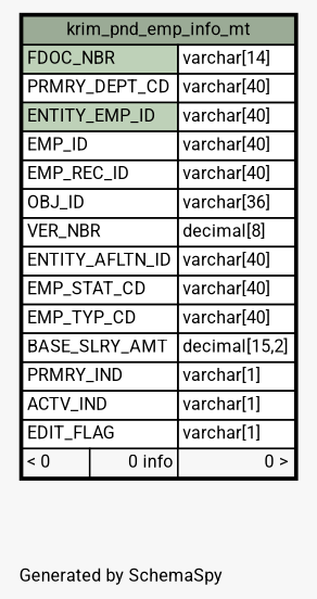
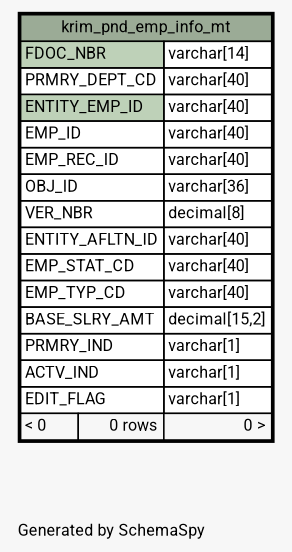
  digraph {
    bgcolor="#f7f7f7"
    fontname=Roboto
    fontsize=11
    label="\nGenerated by SchemaSpy"
    labeljust=l
    nodesep=0.18
    rankdir=TB
    ranksep=0.46
-   n1 [fontname=Roboto fontsize=11 label=<     <TABLE BORDER="2" CELLBORDER="1" CELLSPACING="0" BGCOLOR="#ffffff">       <TR><TD COLSPAN="3" BGCOLOR="#9bab96" ALIGN="CENTER">krim_pnd_emp_info_mt</TD></TR>       <TR><TD PORT="FDOC_NBR" COLSPAN="2" BGCOLOR="#bed1b8" ALIGN="LEFT">FDOC_NBR</TD><TD PORT="FDOC_NBR.type" ALIGN="LEFT">varchar[14]</TD></TR>       <TR><TD PORT="PRMRY_DEPT_CD" COLSPAN="2" ALIGN="LEFT">PRMRY_DEPT_CD</TD><TD PORT="PRMRY_DEPT_CD.type" ALIGN="LEFT">varchar[40]</TD></TR>       <TR><TD PORT="ENTITY_EMP_ID" COLSPAN="2" BGCOLOR="#bed1b8" ALIGN="LEFT">ENTITY_EMP_ID</TD><TD PORT="ENTITY_EMP_ID.type" ALIGN="LEFT">varchar[40]</TD></TR>       <TR><TD PORT="EMP_ID" COLSPAN="2" ALIGN="LEFT">EMP_ID</TD><TD PORT="EMP_ID.type" ALIGN="LEFT">varchar[40]</TD></TR>       <TR><TD PORT="EMP_REC_ID" COLSPAN="2" ALIGN="LEFT">EMP_REC_ID</TD><TD PORT="EMP_REC_ID.type" ALIGN="LEFT">varchar[40]</TD></TR>       <TR><TD PORT="OBJ_ID" COLSPAN="2" ALIGN="LEFT">OBJ_ID</TD><TD PORT="OBJ_ID.type" ALIGN="LEFT">varchar[36]</TD></TR>       <TR><TD PORT="VER_NBR" COLSPAN="2" ALIGN="LEFT">VER_NBR</TD><TD PORT="VER_NBR.type" ALIGN="LEFT">decimal[8]</TD></TR>       <TR><TD PORT="ENTITY_AFLTN_ID" COLSPAN="2" ALIGN="LEFT">ENTITY_AFLTN_ID</TD><TD PORT="ENTITY_AFLTN_ID.type" ALIGN="LEFT">varchar[40]</TD></TR>       <TR><TD PORT="EMP_STAT_CD" COLSPAN="2" ALIGN="LEFT">EMP_STAT_CD</TD><TD PORT="EMP_STAT_CD.type" ALIGN="LEFT">varchar[40]</TD></TR>       <TR><TD PORT="EMP_TYP_CD" COLSPAN="2" ALIGN="LEFT">EMP_TYP_CD</TD><TD PORT="EMP_TYP_CD.type" ALIGN="LEFT">varchar[40]</TD></TR>       <TR><TD PORT="BASE_SLRY_AMT" COLSPAN="2" ALIGN="LEFT">BASE_SLRY_AMT</TD><TD PORT="BASE_SLRY_AMT.type" ALIGN="LEFT">decimal[15,2]</TD></TR>       <TR><TD PORT="PRMRY_IND" COLSPAN="2" ALIGN="LEFT">PRMRY_IND</TD><TD PORT="PRMRY_IND.type" ALIGN="LEFT">varchar[1]</TD></TR>       <TR><TD PORT="ACTV_IND" COLSPAN="2" ALIGN="LEFT">ACTV_IND</TD><TD PORT="ACTV_IND.type" ALIGN="LEFT">varchar[1]</TD></TR>       <TR><TD PORT="EDIT_FLAG" COLSPAN="2" ALIGN="LEFT">EDIT_FLAG</TD><TD PORT="EDIT_FLAG.type" ALIGN="LEFT">varchar[1]</TD></TR>       <TR><TD ALIGN="LEFT" BGCOLOR="#f7f7f7">&lt; 0</TD><TD ALIGN="RIGHT" BGCOLOR="#f7f7f7">0 info</TD><TD ALIGN="RIGHT" BGCOLOR="#f7f7f7">0 &gt;</TD></TR>     </TABLE>> shape=plaintext]
+   n1 [fontname=Roboto fontsize=11 label=<     <TABLE BORDER="2" CELLBORDER="1" CELLSPACING="0" BGCOLOR="#ffffff">       <TR><TD COLSPAN="3" BGCOLOR="#9bab96" ALIGN="CENTER">krim_pnd_emp_info_mt</TD></TR>       <TR><TD PORT="FDOC_NBR" COLSPAN="2" BGCOLOR="#bed1b8" ALIGN="LEFT">FDOC_NBR</TD><TD PORT="FDOC_NBR.type" ALIGN="LEFT">varchar[14]</TD></TR>       <TR><TD PORT="PRMRY_DEPT_CD" COLSPAN="2" ALIGN="LEFT">PRMRY_DEPT_CD</TD><TD PORT="PRMRY_DEPT_CD.type" ALIGN="LEFT">varchar[40]</TD></TR>       <TR><TD PORT="ENTITY_EMP_ID" COLSPAN="2" BGCOLOR="#bed1b8" ALIGN="LEFT">ENTITY_EMP_ID</TD><TD PORT="ENTITY_EMP_ID.type" ALIGN="LEFT">varchar[40]</TD></TR>       <TR><TD PORT="EMP_ID" COLSPAN="2" ALIGN="LEFT">EMP_ID</TD><TD PORT="EMP_ID.type" ALIGN="LEFT">varchar[40]</TD></TR>       <TR><TD PORT="EMP_REC_ID" COLSPAN="2" ALIGN="LEFT">EMP_REC_ID</TD><TD PORT="EMP_REC_ID.type" ALIGN="LEFT">varchar[40]</TD></TR>       <TR><TD PORT="OBJ_ID" COLSPAN="2" ALIGN="LEFT">OBJ_ID</TD><TD PORT="OBJ_ID.type" ALIGN="LEFT">varchar[36]</TD></TR>       <TR><TD PORT="VER_NBR" COLSPAN="2" ALIGN="LEFT">VER_NBR</TD><TD PORT="VER_NBR.type" ALIGN="LEFT">decimal[8]</TD></TR>       <TR><TD PORT="ENTITY_AFLTN_ID" COLSPAN="2" ALIGN="LEFT">ENTITY_AFLTN_ID</TD><TD PORT="ENTITY_AFLTN_ID.type" ALIGN="LEFT">varchar[40]</TD></TR>       <TR><TD PORT="EMP_STAT_CD" COLSPAN="2" ALIGN="LEFT">EMP_STAT_CD</TD><TD PORT="EMP_STAT_CD.type" ALIGN="LEFT">varchar[40]</TD></TR>       <TR><TD PORT="EMP_TYP_CD" COLSPAN="2" ALIGN="LEFT">EMP_TYP_CD</TD><TD PORT="EMP_TYP_CD.type" ALIGN="LEFT">varchar[40]</TD></TR>       <TR><TD PORT="BASE_SLRY_AMT" COLSPAN="2" ALIGN="LEFT">BASE_SLRY_AMT</TD><TD PORT="BASE_SLRY_AMT.type" ALIGN="LEFT">decimal[15,2]</TD></TR>       <TR><TD PORT="PRMRY_IND" COLSPAN="2" ALIGN="LEFT">PRMRY_IND</TD><TD PORT="PRMRY_IND.type" ALIGN="LEFT">varchar[1]</TD></TR>       <TR><TD PORT="ACTV_IND" COLSPAN="2" ALIGN="LEFT">ACTV_IND</TD><TD PORT="ACTV_IND.type" ALIGN="LEFT">varchar[1]</TD></TR>       <TR><TD PORT="EDIT_FLAG" COLSPAN="2" ALIGN="LEFT">EDIT_FLAG</TD><TD PORT="EDIT_FLAG.type" ALIGN="LEFT">varchar[1]</TD></TR>       <TR><TD ALIGN="LEFT" BGCOLOR="#f7f7f7">&lt; 0</TD><TD ALIGN="RIGHT" BGCOLOR="#f7f7f7">0 rows</TD><TD ALIGN="RIGHT" BGCOLOR="#f7f7f7">0 &gt;</TD></TR>     </TABLE>> shape=plaintext]
  }
